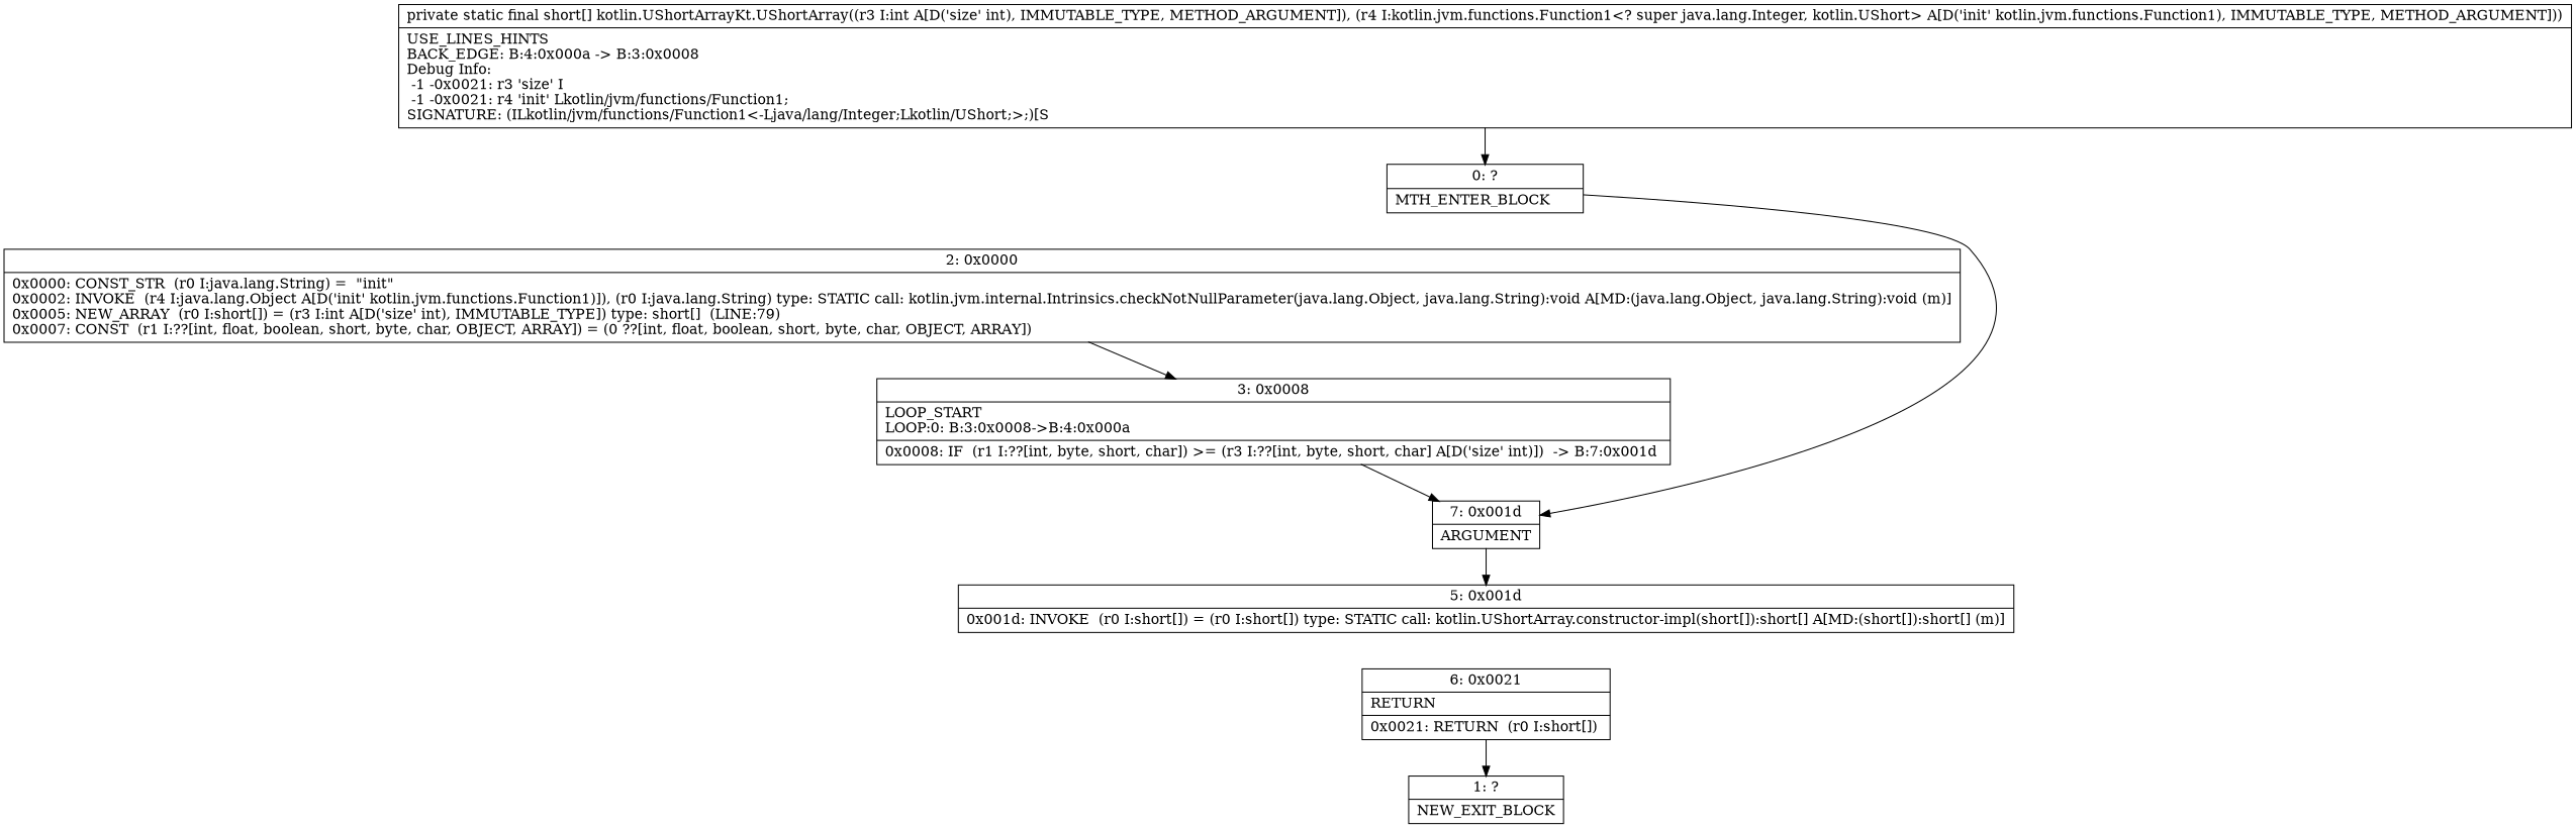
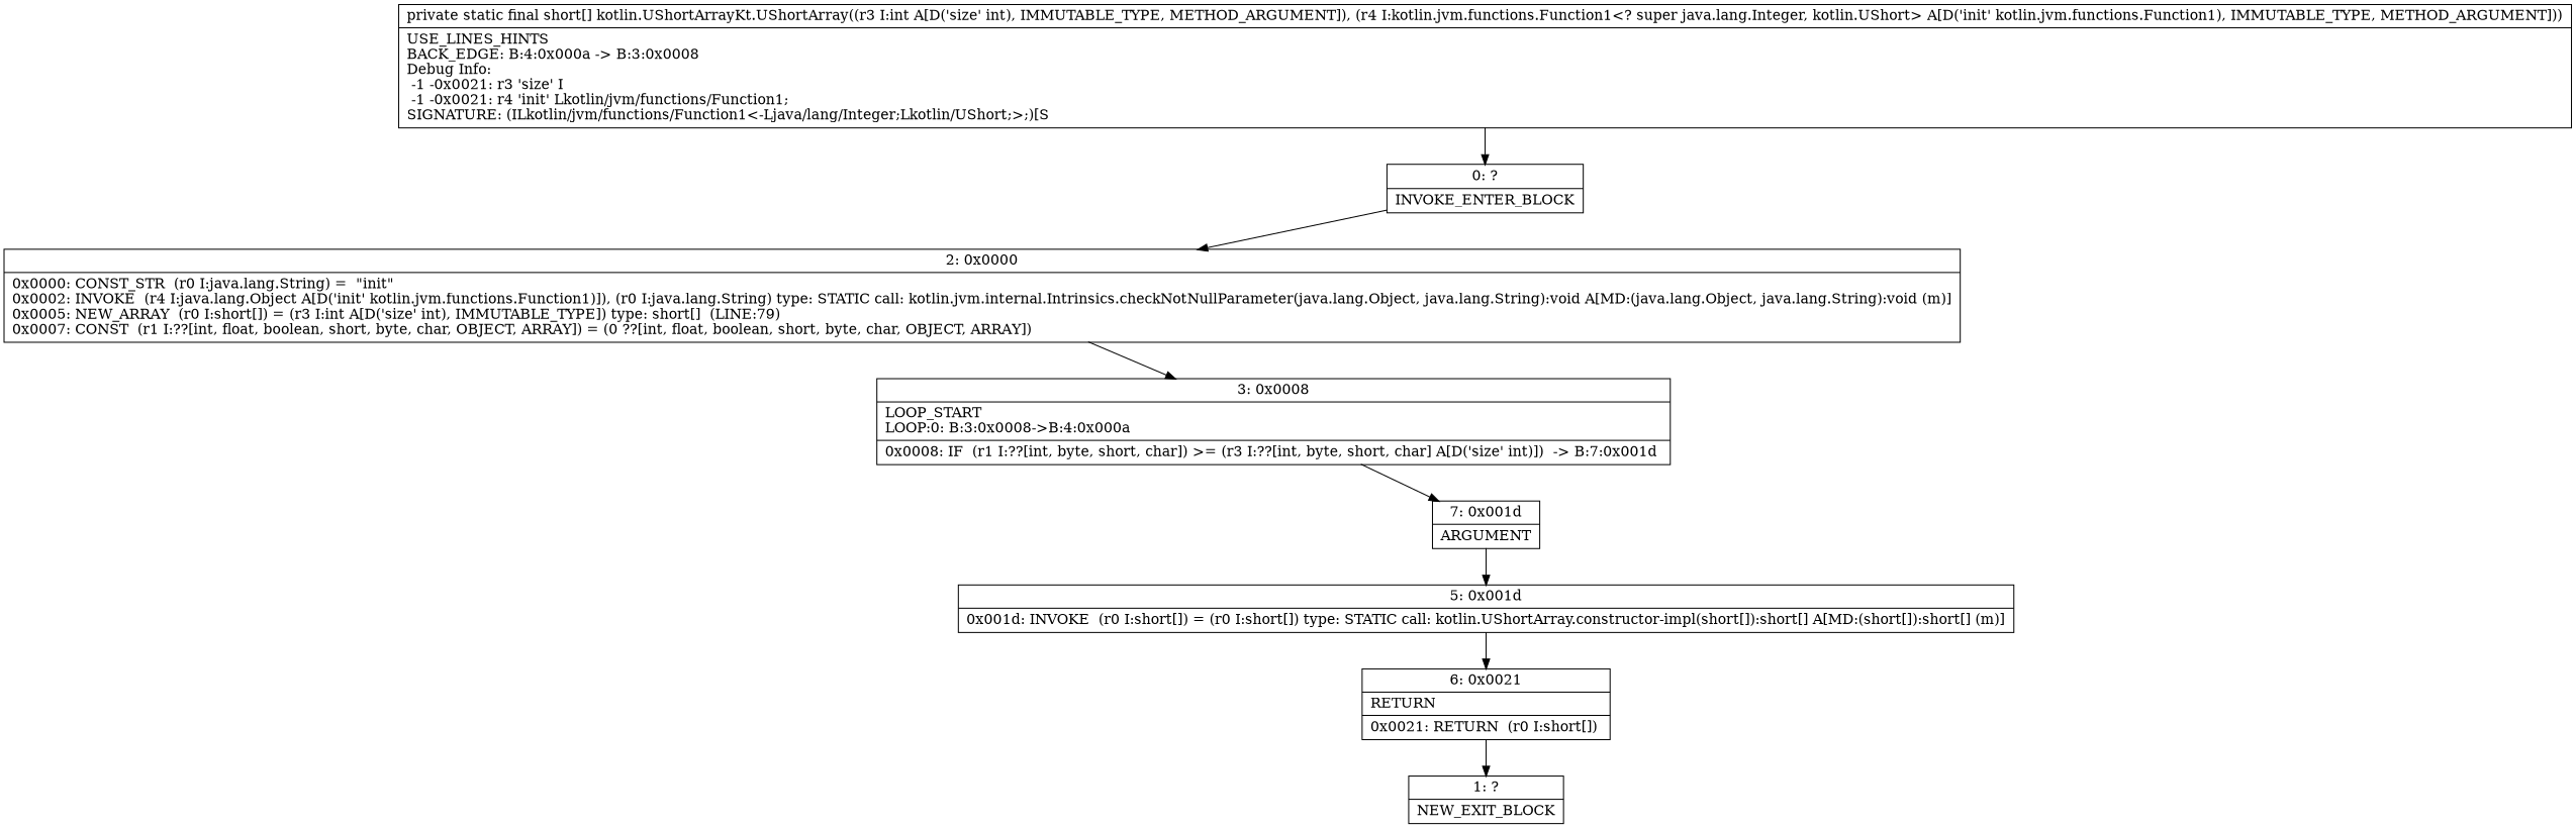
  digraph {
    node [shape=record]
-   n1 [label="{0\:\ ?|MTH_ENTER_BLOCK\l}"]
+   n1 [label="{0\:\ ?|INVOKE_ENTER_BLOCK\l}"]
    n2 [label="{2\:\ 0x0000|0x0000: CONST_STR  (r0 I:java.lang.String) =  \"init\" \l0x0002: INVOKE  (r4 I:java.lang.Object A[D('init' kotlin.jvm.functions.Function1)]), (r0 I:java.lang.String) type: STATIC call: kotlin.jvm.internal.Intrinsics.checkNotNullParameter(java.lang.Object, java.lang.String):void A[MD:(java.lang.Object, java.lang.String):void (m)]\l0x0005: NEW_ARRAY  (r0 I:short[]) = (r3 I:int A[D('size' int), IMMUTABLE_TYPE]) type: short[]  (LINE:79)\l0x0007: CONST  (r1 I:??[int, float, boolean, short, byte, char, OBJECT, ARRAY]) = (0 ??[int, float, boolean, short, byte, char, OBJECT, ARRAY]) \l}"]
    n3 [label="{3\:\ 0x0008|LOOP_START\lLOOP:0: B:3:0x0008\-\>B:4:0x000a\l|0x0008: IF  (r1 I:??[int, byte, short, char]) \>= (r3 I:??[int, byte, short, char] A[D('size' int)])  \-\> B:7:0x001d \l}"]
    n4 [label="{7\:\ 0x001d|ARGUMENT\l}"]
    n5 [label="{5\:\ 0x001d|0x001d: INVOKE  (r0 I:short[]) = (r0 I:short[]) type: STATIC call: kotlin.UShortArray.constructor\-impl(short[]):short[] A[MD:(short[]):short[] (m)]\l}"]
    n6 [label="{6\:\ 0x0021|RETURN\l|0x0021: RETURN  (r0 I:short[]) \l}"]
    n7 [label="{1\:\ ?|NEW_EXIT_BLOCK\l}"]
    n8 [label="{private static final short[] kotlin.UShortArrayKt.UShortArray((r3 I:int A[D('size' int), IMMUTABLE_TYPE, METHOD_ARGUMENT]), (r4 I:kotlin.jvm.functions.Function1\<? super java.lang.Integer, kotlin.UShort\> A[D('init' kotlin.jvm.functions.Function1), IMMUTABLE_TYPE, METHOD_ARGUMENT]))  | USE_LINES_HINTS\lBACK_EDGE: B:4:0x000a \-\> B:3:0x0008\lDebug Info:\l  \-1 \-0x0021: r3 'size' I\l  \-1 \-0x0021: r4 'init' Lkotlin\/jvm\/functions\/Function1;\lSIGNATURE: (ILkotlin\/jvm\/functions\/Function1\<\-Ljava\/lang\/Integer;Lkotlin\/UShort;\>;)[S\l}"]
-   n1 -> n4
+   n1 -> n2
    n2 -> n3
    n3 -> n4
    n4 -> n5
+   n5 -> n6
    n6 -> n7
    n8 -> n1
  }
